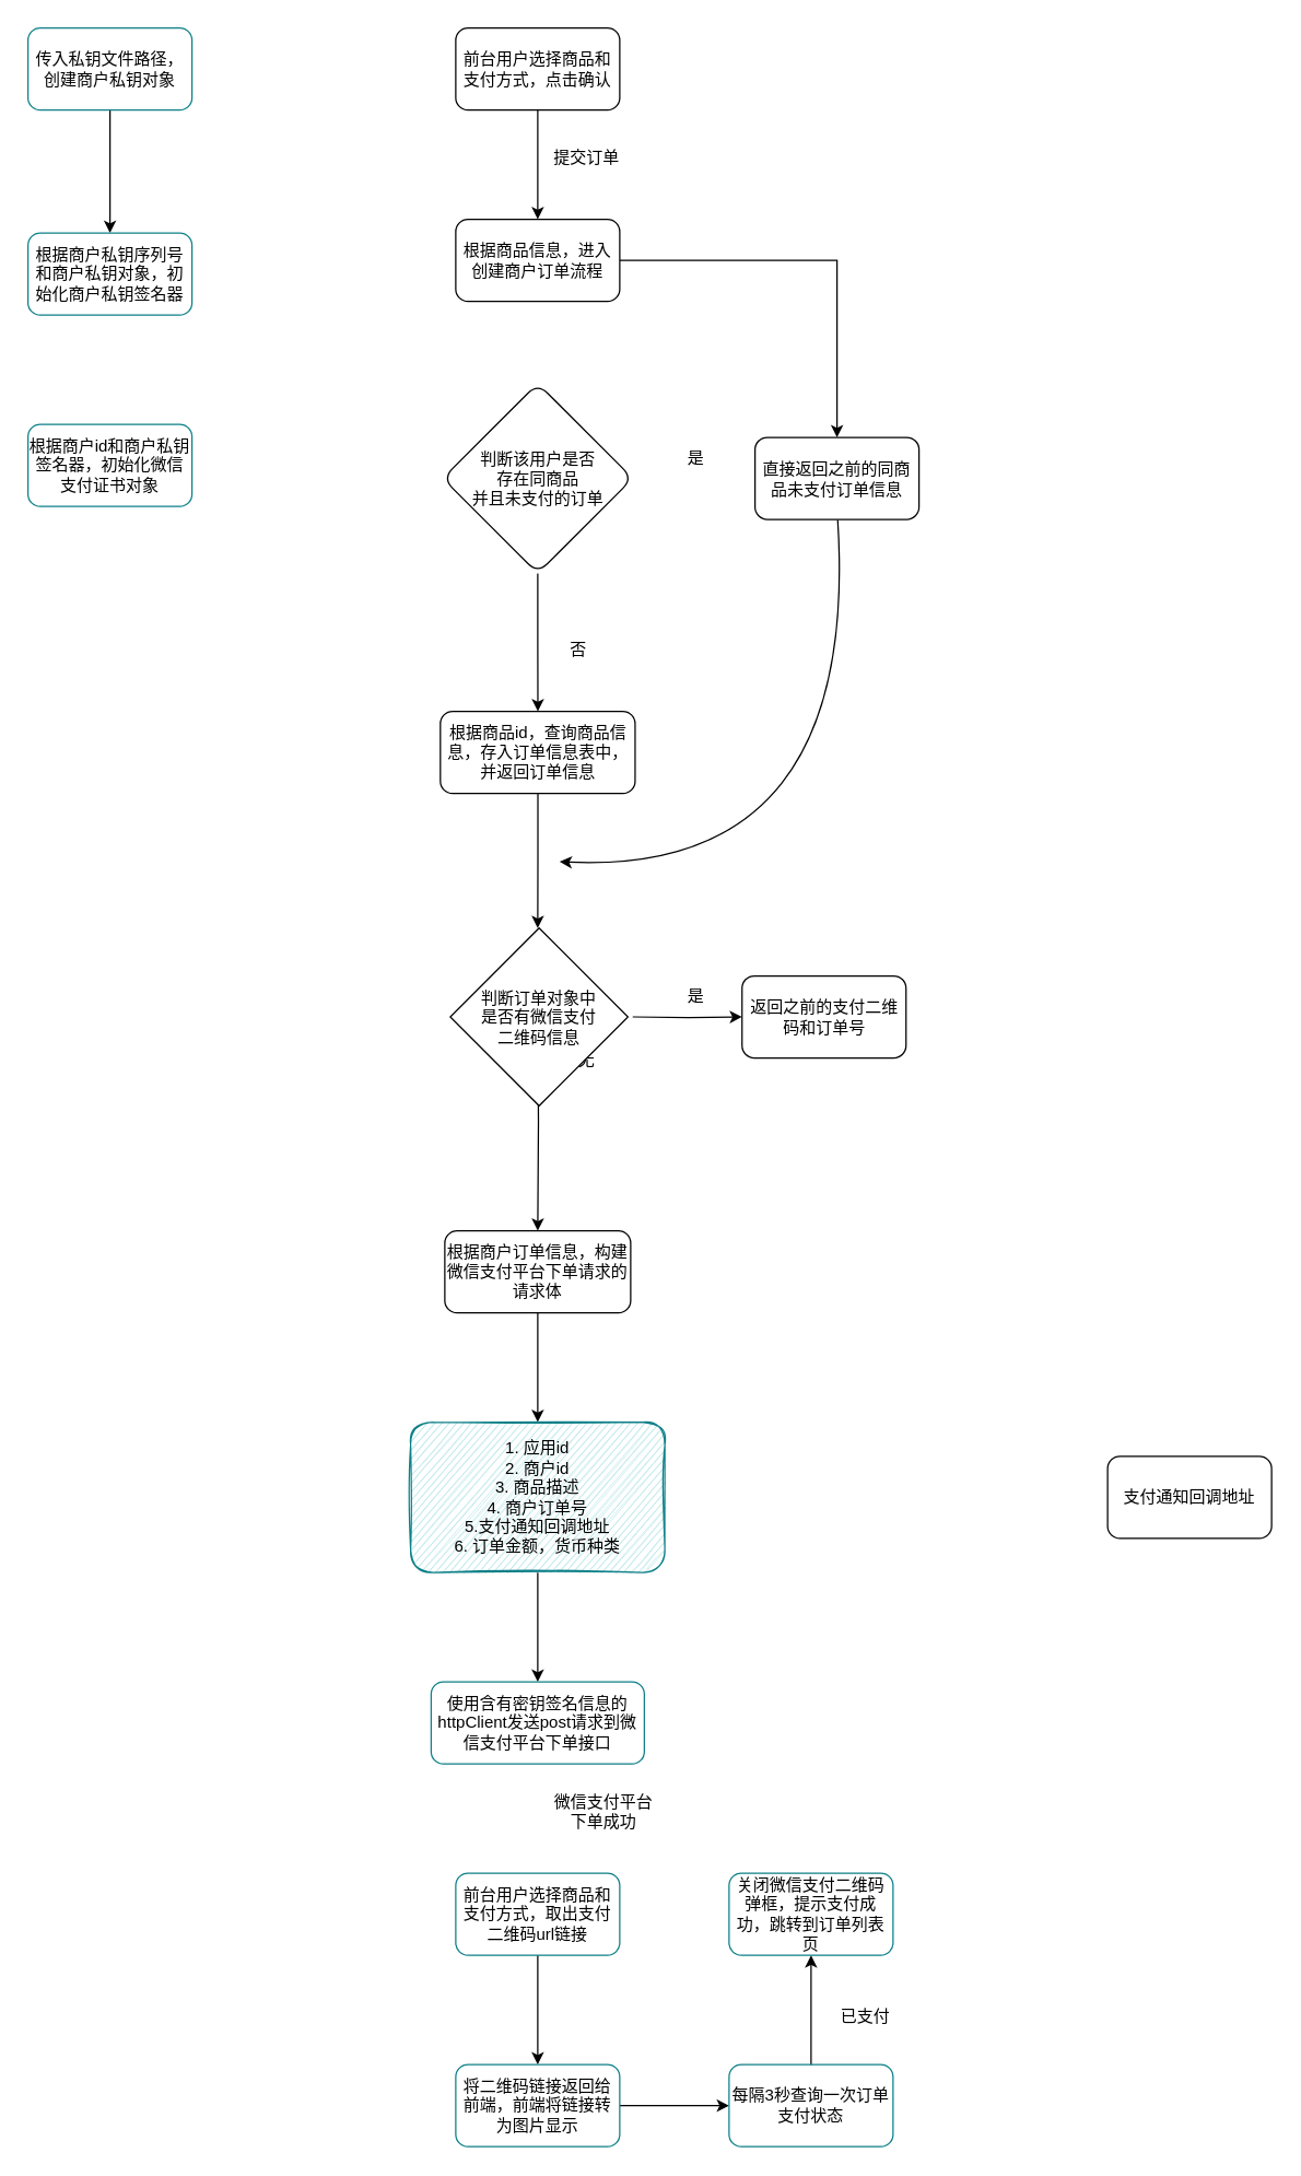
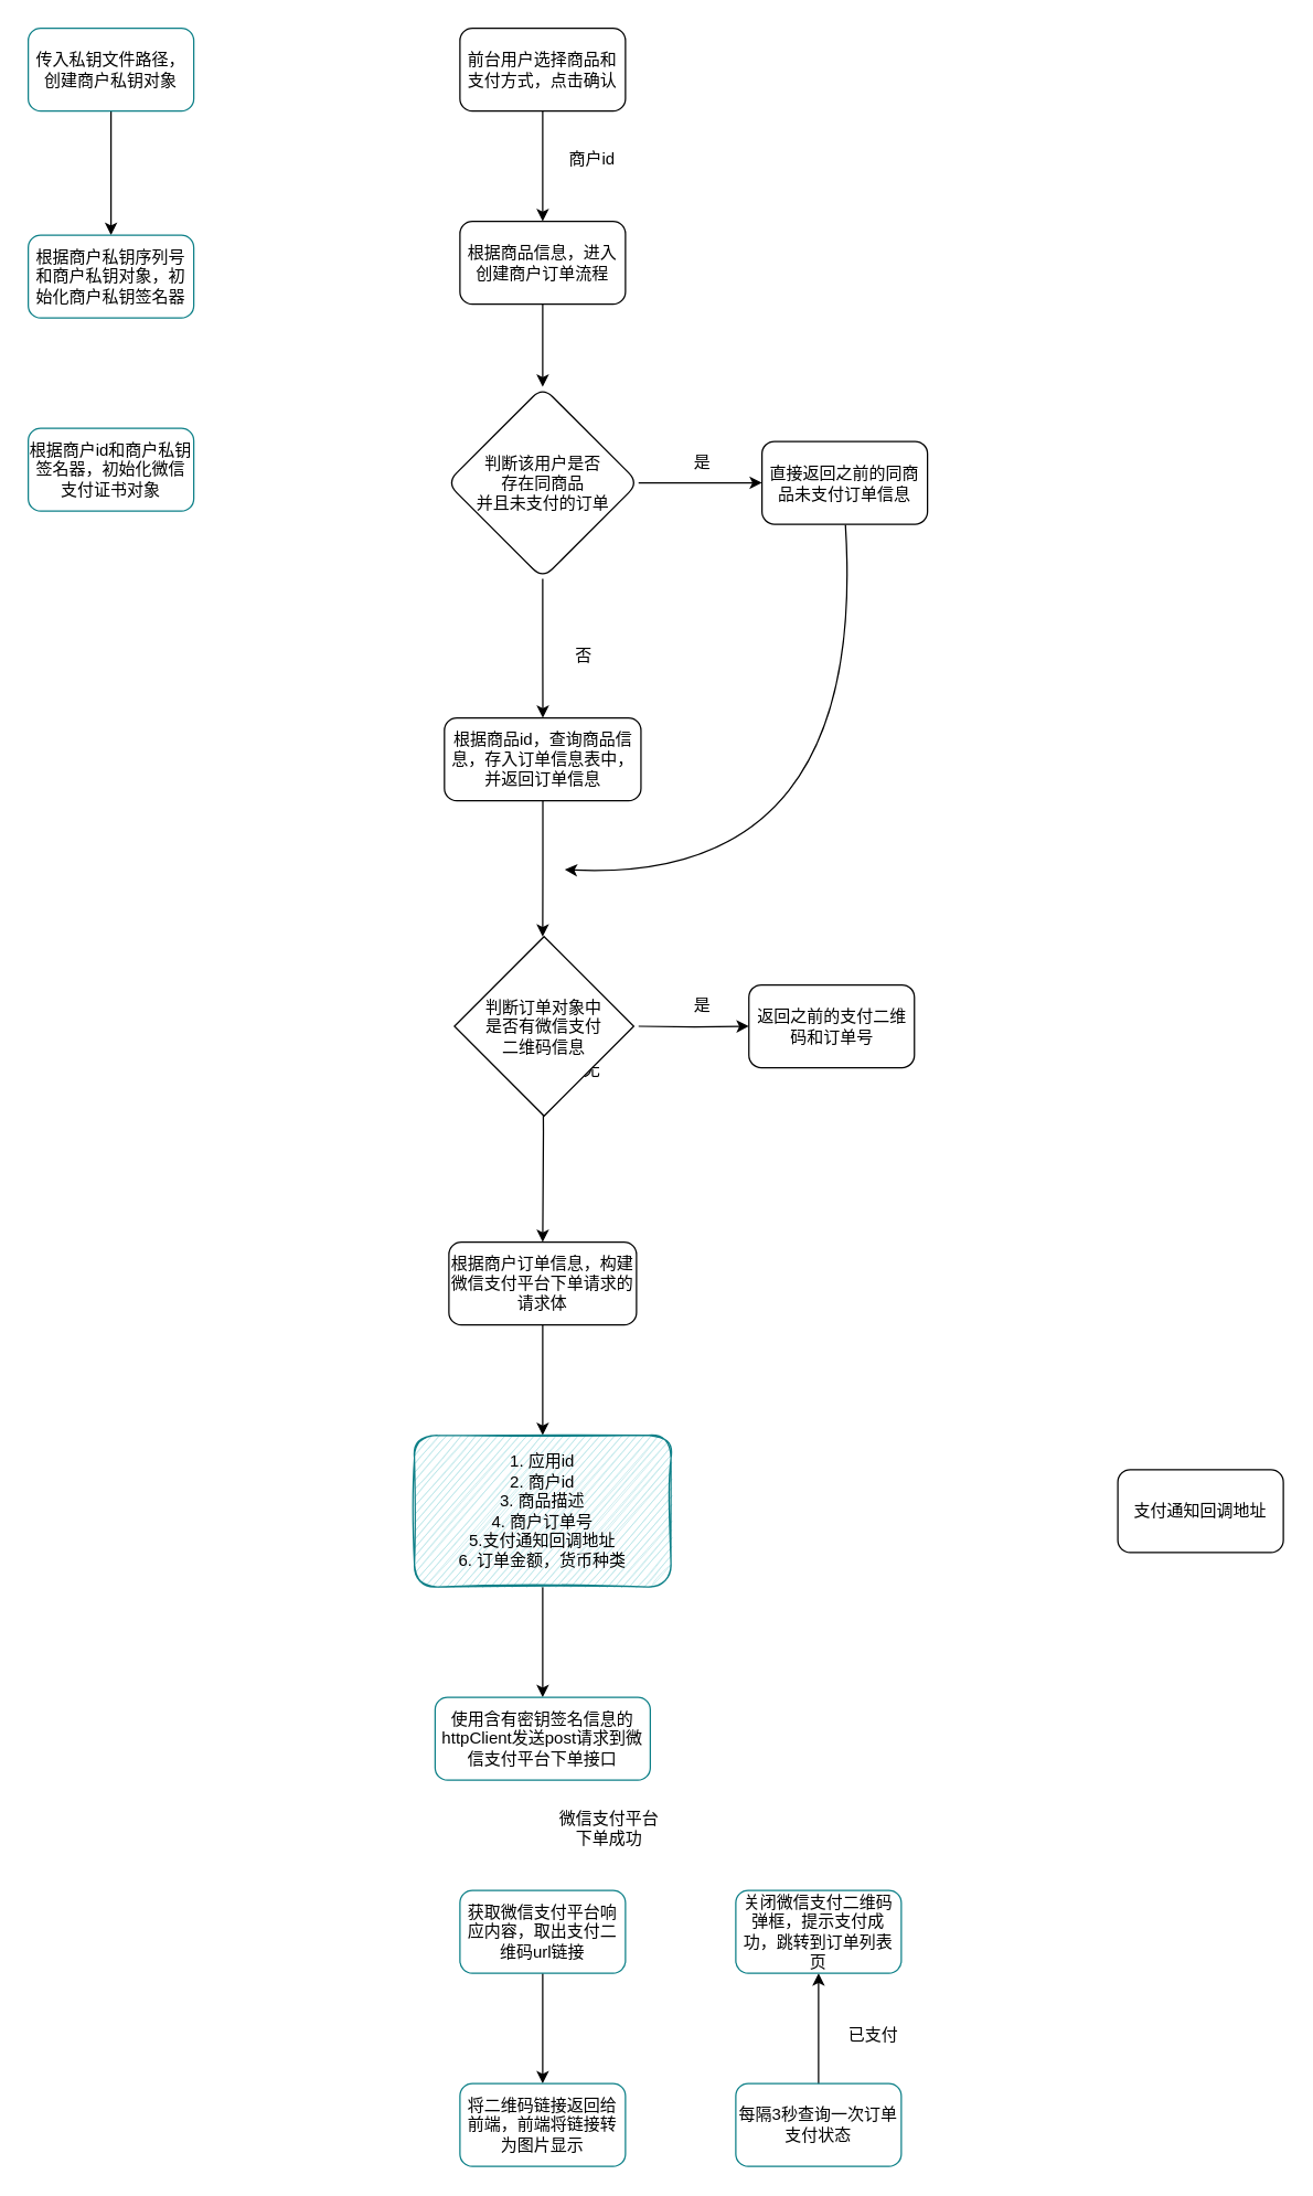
  <mxCell id="0" />
  <mxCell id="1" parent="0" />
  <mxCell id="2" value="" style="edgeStyle=orthogonalEdgeStyle;rounded=0;orthogonalLoop=1;jettySize=auto;html=1;" parent="1" source="3" target="5" edge="1"><mxGeometry relative="1" as="geometry" /></mxCell>
  <mxCell id="3" value="前台用户选择商品和支付方式，点击确认" style="rounded=1;whiteSpace=wrap;html=1;" parent="1" vertex="1"><mxGeometry x="333" y="20" width="120" height="60" as="geometry" /></mxCell>
- <mxCell id="4" value="" style="edgeStyle=orthogonalEdgeStyle;rounded=0;orthogonalLoop=1;jettySize=auto;html=1;" parent="1" source="5" target="13" edge="1"><mxGeometry relative="1" as="geometry" /></mxCell>
+ <mxCell id="4" value="" style="edgeStyle=orthogonalEdgeStyle;rounded=0;orthogonalLoop=1;jettySize=auto;html=1;" parent="1" source="5" target="9" edge="1"><mxGeometry relative="1" as="geometry" /></mxCell>
  <mxCell id="5" value="根据商品信息，进入创建商户订单流程" style="whiteSpace=wrap;html=1;rounded=1;" parent="1" vertex="1"><mxGeometry x="333" y="160" width="120" height="60" as="geometry" /></mxCell>
- <mxCell id="6" value="提交订单" style="text;html=1;strokeColor=none;fillColor=none;align=center;verticalAlign=middle;whiteSpace=wrap;rounded=0;" parent="1" vertex="1"><mxGeometry x="399" y="100" width="60" height="30" as="geometry" /></mxCell>
+ <mxCell id="6" value="商户id" style="text;html=1;strokeColor=none;fillColor=none;align=center;verticalAlign=middle;whiteSpace=wrap;rounded=0;" parent="1" vertex="1"><mxGeometry x="399" y="100" width="60" height="30" as="geometry" /></mxCell>
  <mxCell id="7" value="" style="edgeStyle=orthogonalEdgeStyle;rounded=0;orthogonalLoop=1;jettySize=auto;html=1;" parent="1" source="9" target="11" edge="1"><mxGeometry relative="1" as="geometry" /></mxCell>
+ <mxCell id="8" value="" style="edgeStyle=orthogonalEdgeStyle;rounded=0;orthogonalLoop=1;jettySize=auto;html=1;" parent="1" source="9" target="13" edge="1"><mxGeometry relative="1" as="geometry" /></mxCell>
  <mxCell id="9" value="判断该用户是否&lt;br&gt;存在同商品&lt;br&gt;并且未支付的订单" style="rhombus;whiteSpace=wrap;html=1;rounded=1;" parent="1" vertex="1"><mxGeometry x="323.5" y="280" width="139" height="139" as="geometry" /></mxCell>
  <mxCell id="10" value="" style="edgeStyle=orthogonalEdgeStyle;rounded=0;orthogonalLoop=1;jettySize=auto;html=1;" parent="1" source="11" edge="1"><mxGeometry relative="1" as="geometry"><mxPoint x="393" y="678.5" as="targetPoint" /></mxGeometry></mxCell>
  <mxCell id="11" value="根据商品id，查询商品信息，存入订单信息表中，并返回订单信息" style="whiteSpace=wrap;html=1;rounded=1;" parent="1" vertex="1"><mxGeometry x="321.75" y="520" width="142.5" height="60" as="geometry" /></mxCell>
  <mxCell id="12" value="否" style="text;html=1;strokeColor=none;fillColor=none;align=center;verticalAlign=middle;whiteSpace=wrap;rounded=0;" parent="1" vertex="1"><mxGeometry x="393" y="460" width="60" height="30" as="geometry" /></mxCell>
  <mxCell id="13" value="直接返回之前的同商品未支付订单信息" style="whiteSpace=wrap;html=1;rounded=1;" parent="1" vertex="1"><mxGeometry x="552" y="319.5" width="120" height="60" as="geometry" /></mxCell>
  <mxCell id="14" value="是" style="text;html=1;strokeColor=none;fillColor=none;align=center;verticalAlign=middle;whiteSpace=wrap;rounded=0;" parent="1" vertex="1"><mxGeometry x="479" y="319.5" width="60" height="30" as="geometry" /></mxCell>
  <mxCell id="15" value="" style="edgeStyle=orthogonalEdgeStyle;rounded=0;orthogonalLoop=1;jettySize=auto;html=1;" parent="1" target="19" edge="1"><mxGeometry relative="1" as="geometry"><mxPoint x="393" y="738.5" as="sourcePoint" /></mxGeometry></mxCell>
  <mxCell id="16" value="" style="edgeStyle=orthogonalEdgeStyle;rounded=0;orthogonalLoop=1;jettySize=auto;html=1;" parent="1" target="21" edge="1"><mxGeometry relative="1" as="geometry"><mxPoint x="462.5" y="743.5" as="sourcePoint" /></mxGeometry></mxCell>
  <mxCell id="17" value="" style="curved=1;endArrow=classic;html=1;rounded=0;" parent="1" edge="1"><mxGeometry width="50" height="50" relative="1" as="geometry"><mxPoint x="612.5" y="380" as="sourcePoint" /><mxPoint x="409" y="630" as="targetPoint" /><Array as="points"><mxPoint x="629" y="640" /></Array></mxGeometry></mxCell>
  <mxCell id="18" value="" style="edgeStyle=orthogonalEdgeStyle;rounded=0;orthogonalLoop=1;jettySize=auto;html=1;" parent="1" source="19" target="25" edge="1"><mxGeometry relative="1" as="geometry" /></mxCell>
  <mxCell id="19" value="根据商户订单信息，构建微信支付平台下单请求的请求体" style="whiteSpace=wrap;html=1;rounded=1;" parent="1" vertex="1"><mxGeometry x="325" y="900" width="136" height="60" as="geometry" /></mxCell>
  <mxCell id="20" value="无" style="text;html=1;strokeColor=none;fillColor=none;align=center;verticalAlign=middle;whiteSpace=wrap;rounded=0;" parent="1" vertex="1"><mxGeometry x="399" y="760" width="60" height="30" as="geometry" /></mxCell>
  <mxCell id="21" value="返回之前的支付二维码和订单号" style="whiteSpace=wrap;html=1;rounded=1;" parent="1" vertex="1"><mxGeometry x="542.5" y="713.5" width="120" height="60" as="geometry" /></mxCell>
  <mxCell id="22" value="&lt;span&gt;判断订单对象中&lt;br&gt;是否有微信支付&lt;br&gt;二维码信息&lt;/span&gt;" style="rhombus;whiteSpace=wrap;html=1;" parent="1" vertex="1"><mxGeometry x="329" y="678.5" width="130" height="130" as="geometry" /></mxCell>
  <mxCell id="23" value="是" style="text;html=1;strokeColor=none;fillColor=none;align=center;verticalAlign=middle;whiteSpace=wrap;rounded=0;" parent="1" vertex="1"><mxGeometry x="479" y="713.5" width="60" height="30" as="geometry" /></mxCell>
  <mxCell id="24" value="" style="edgeStyle=orthogonalEdgeStyle;rounded=0;orthogonalLoop=1;jettySize=auto;html=1;" parent="1" source="25" target="26" edge="1"><mxGeometry relative="1" as="geometry" /></mxCell>
  <mxCell id="25" value="&lt;span style=&quot;&quot;&gt;1. 应用id&lt;/span&gt;&lt;br style=&quot;&quot;&gt;&lt;span style=&quot;&quot;&gt;2. 商户id&lt;/span&gt;&lt;br style=&quot;&quot;&gt;&lt;span style=&quot;&quot;&gt;3. 商品描述&lt;/span&gt;&lt;br style=&quot;&quot;&gt;&lt;span style=&quot;&quot;&gt;4. 商户订单号&lt;/span&gt;&lt;br style=&quot;&quot;&gt;&lt;span style=&quot;&quot;&gt;5.支付通知回调地址&lt;/span&gt;&lt;br style=&quot;&quot;&gt;&lt;span style=&quot;&quot;&gt;6. 订单金额，货币种类&lt;/span&gt;" style="whiteSpace=wrap;html=1;rounded=1;fillColor=#b0e3e6;strokeColor=#0e8088;sketch=1;align=center;" parent="1" vertex="1"><mxGeometry x="300" y="1040" width="186" height="110" as="geometry" /></mxCell>
  <mxCell id="26" value="使用含有密钥签名信息的httpClient发送post请求到微信支付平台下单接口" style="whiteSpace=wrap;html=1;fillColor=none;strokeColor=#0e8088;rounded=1;sketch=0;" parent="1" vertex="1"><mxGeometry x="315" y="1230" width="156" height="60" as="geometry" /></mxCell>
  <mxCell id="27" value="" style="edgeStyle=orthogonalEdgeStyle;rounded=0;orthogonalLoop=1;jettySize=auto;html=1;" parent="1" source="28" target="29" edge="1"><mxGeometry relative="1" as="geometry" /></mxCell>
  <mxCell id="28" value="传入私钥文件路径，创建商户私钥对象" style="whiteSpace=wrap;html=1;fillColor=none;strokeColor=#0e8088;rounded=1;sketch=0;" parent="1" vertex="1"><mxGeometry x="20" y="20" width="120" height="60" as="geometry" /></mxCell>
  <mxCell id="29" value="根据商户私钥序列号和商户私钥对象，初始化商户私钥签名器" style="whiteSpace=wrap;html=1;fillColor=none;strokeColor=#0e8088;rounded=1;sketch=0;" parent="1" vertex="1"><mxGeometry x="20" y="170" width="120" height="60" as="geometry" /></mxCell>
  <mxCell id="30" value="" style="edgeStyle=orthogonalEdgeStyle;rounded=0;orthogonalLoop=1;jettySize=auto;html=1;" parent="1" source="31" target="34" edge="1"><mxGeometry relative="1" as="geometry" /></mxCell>
- <mxCell id="31" value="前台用户选择商品和支付方式，取出支付二维码url链接" style="whiteSpace=wrap;html=1;fillColor=none;strokeColor=#0e8088;rounded=1;sketch=0;" parent="1" vertex="1"><mxGeometry x="333" y="1370" width="120" height="60" as="geometry" /></mxCell>
+ <mxCell id="31" value="获取微信支付平台响应内容，取出支付二维码url链接" style="whiteSpace=wrap;html=1;fillColor=none;strokeColor=#0e8088;rounded=1;sketch=0;" parent="1" vertex="1"><mxGeometry x="333" y="1370" width="120" height="60" as="geometry" /></mxCell>
  <mxCell id="32" value="微信支付平台下单成功" style="text;html=1;strokeColor=none;fillColor=none;align=center;verticalAlign=middle;whiteSpace=wrap;rounded=0;sketch=0;" parent="1" vertex="1"><mxGeometry x="403" y="1310" width="77" height="30" as="geometry" /></mxCell>
- <mxCell id="33" value="" style="edgeStyle=orthogonalEdgeStyle;rounded=0;orthogonalLoop=1;jettySize=auto;html=1;" parent="1" source="34" target="36" edge="1"><mxGeometry relative="1" as="geometry" /></mxCell>
  <mxCell id="34" value="将二维码链接返回给前端，前端将链接转为图片显示" style="whiteSpace=wrap;html=1;fillColor=none;strokeColor=#0e8088;rounded=1;sketch=0;" parent="1" vertex="1"><mxGeometry x="333" y="1510" width="120" height="60" as="geometry" /></mxCell>
  <mxCell id="35" value="" style="edgeStyle=orthogonalEdgeStyle;rounded=0;orthogonalLoop=1;jettySize=auto;html=1;" parent="1" source="36" target="37" edge="1"><mxGeometry relative="1" as="geometry" /></mxCell>
  <mxCell id="36" value="每隔3秒查询一次订单支付状态" style="whiteSpace=wrap;html=1;fillColor=none;strokeColor=#0e8088;rounded=1;sketch=0;" parent="1" vertex="1"><mxGeometry x="533" y="1510" width="120" height="60" as="geometry" /></mxCell>
  <mxCell id="37" value="关闭微信支付二维码弹框，提示支付成功，跳转到订单列表页" style="whiteSpace=wrap;html=1;fillColor=none;strokeColor=#0e8088;rounded=1;sketch=0;" parent="1" vertex="1"><mxGeometry x="533" y="1370" width="120" height="60" as="geometry" /></mxCell>
  <mxCell id="38" value="已支付" style="text;html=1;strokeColor=none;fillColor=none;align=center;verticalAlign=middle;whiteSpace=wrap;rounded=0;sketch=0;" parent="1" vertex="1"><mxGeometry x="603" y="1460" width="60" height="30" as="geometry" /></mxCell>
  <mxCell id="39" value="根据商户id和商户私钥签名器，初始化微信支付证书对象" style="whiteSpace=wrap;html=1;fillColor=none;strokeColor=#0e8088;rounded=1;sketch=0;" parent="1" vertex="1"><mxGeometry x="20" y="310" width="120" height="60" as="geometry" /></mxCell>
  <mxCell id="40" value="支付通知回调地址" style="rounded=1;whiteSpace=wrap;html=1;sketch=0;fillColor=none;" parent="1" vertex="1"><mxGeometry x="810" y="1065" width="120" height="60" as="geometry" /></mxCell>
